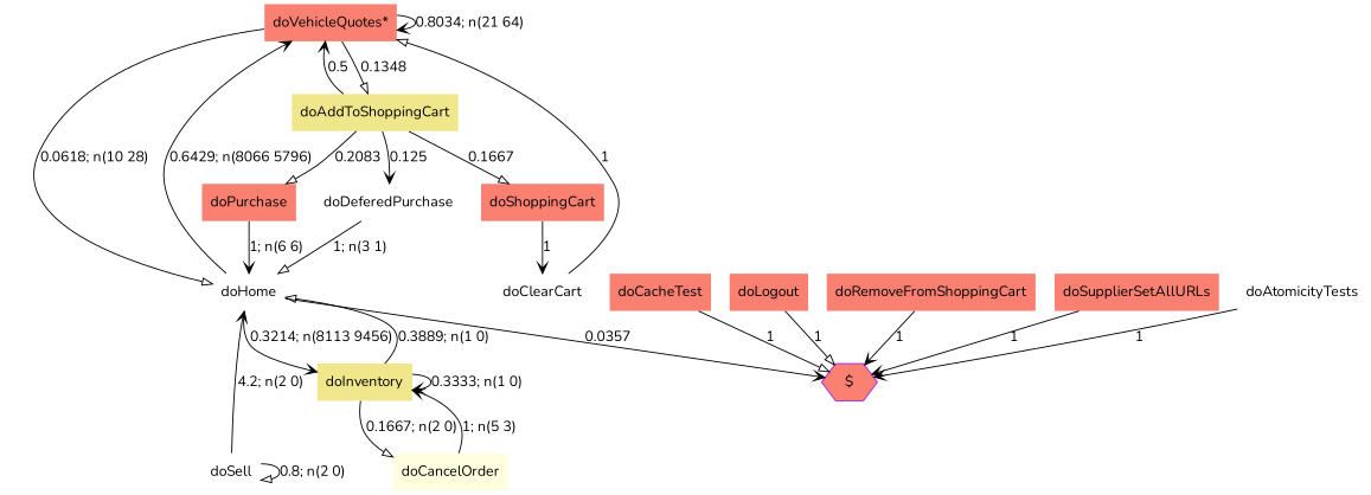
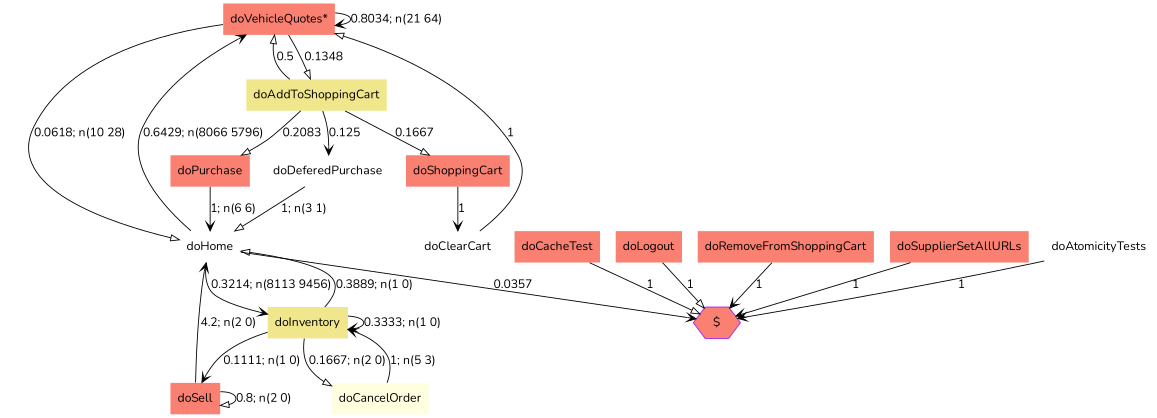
  digraph {
    fontname=Nunito
    node [color=gray40 fillcolor=salmon fontname=Nunito shape=none style=filled]
    edge [arrowhead=vee fontname=Nunito style=solid]
    n1 [color=purple label="doVehicleQuotes*"]
    n2 [color=black fillcolor=khaki label=doAddToShoppingCart]
    n3 [color=red fillcolor=white label=doHome]
    n4 [fillcolor=white label=doDeferedPurchase]
    n5 [color=black label=doShoppingCart]
    n6 [color=black label=doPurchase]
    "$" [color=purple shape=hexagon]
    n8 [fillcolor=khaki label=doInventory]
    n9 [label=doSupplierSetAllURLs]
    n10 [fillcolor=white label=doAtomicityTests]
    n11 [label=doCacheTest]
    n12 [color=purple fillcolor=white label=doClearCart]
-   n13 [fillcolor=white label=doSell]
+   n13 [label=doSell]
    n14 [fillcolor=lightyellow label=doCancelOrder]
    n15 [color=red label=doLogout]
    n16 [color=red label=doRemoveFromShoppingCart]
    n1 -> n1 [label="0.8034; n(21 64)"]
    n1 -> n2 [arrowhead=onormal label=0.1348]
    n1 -> n3 [arrowhead=onormal label="0.0618; n(10 28)"]
-   n2 -> n1 [label=0.5]
+   n2 -> n1 [arrowhead=onormal label=0.5]
    n2 -> n4 [label=0.125]
    n2 -> n5 [arrowhead=onormal label=0.1667]
    n2 -> n6 [arrowhead=onormal label=0.2083]
    n3 -> n1 [label="0.6429; n(8066 5796)"]
    n3 -> "$" [label=0.0357]
    n3 -> n8 [label="0.3214; n(8113 9456)"]
    n4 -> n3 [arrowhead=onormal label="1; n(3 1)"]
    n5 -> n12 [label=1]
    n6 -> n3 [label="1; n(6 6)"]
    n8 -> n3 [arrowhead=onormal label="0.3889; n(1 0)"]
    n8 -> n8 [label="0.3333; n(1 0)"]
+   n8 -> n13 [label="0.1111; n(1 0)"]
    n8 -> n14 [arrowhead=onormal label="0.1667; n(2 0)"]
    n9 -> "$" [label=1]
    n10 -> "$" [label=1]
    n11 -> "$" [arrowhead=onormal label=1]
    n12 -> n1 [arrowhead=onormal label=1]
    n13 -> n3 [label="4.2; n(2 0)"]
    n13 -> n13 [arrowhead=onormal label="0.8; n(2 0)"]
    n14 -> n8 [label="1; n(5 3)"]
    n15 -> "$" [arrowhead=onormal label=1]
    n16 -> "$" [label=1]
  }
